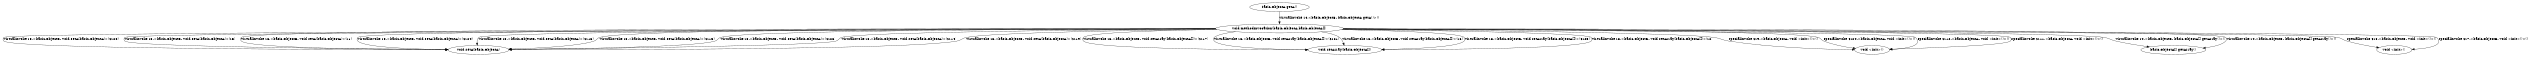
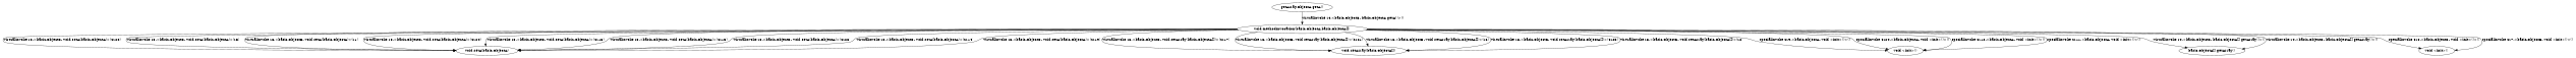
  digraph {
-   n1 [label="basic.ObjectA getA()"]
+   n1 [label="getArray.ObjectA getA()"]
    n2 [label="void methodInvocation(basic.ObjectA,basic.ObjectA[])"]
    n3 [label="void setA(basic.ObjectA)"]
    n4 [label="void setArray(basic.ObjectA[])"]
    n5 [label="void <init>()"]
    n6 [label="basic.ObjectA[] getArray()"]
    n7 [label="void <init>()"]
    n1 -> n2 [label="virtualinvoke r4.<basic.ObjectB: basic.ObjectA getA()>()"]
    n2 -> n3 [label="virtualinvoke r3.<basic.ObjectB: void setA(basic.ObjectA)>($r20)"]
    n2 -> n3 [label="virtualinvoke r3.<basic.ObjectB: void setA(basic.ObjectA)>(r5)"]
    n2 -> n3 [label="virtualinvoke r3.<basic.ObjectB: void setA(basic.ObjectA)>(r1)"]
    n2 -> n3 [label="virtualinvoke r3.<basic.ObjectB: void setA(basic.ObjectA)>($r24)"]
    n2 -> n3 [label="virtualinvoke r3.<basic.ObjectB: void setA(basic.ObjectA)>($r13)"]
    n2 -> n3 [label="virtualinvoke r3.<basic.ObjectB: void setA(basic.ObjectA)>($r15)"]
    n2 -> n3 [label="virtualinvoke r3.<basic.ObjectB: void setA(basic.ObjectA)>($r23)"]
    n2 -> n3 [label="virtualinvoke r3.<basic.ObjectB: void setA(basic.ObjectA)>($r14)"]
    n2 -> n3 [label="virtualinvoke r3.<basic.ObjectB: void setA(basic.ObjectA)>($r19)"]
    n2 -> n4 [label="virtualinvoke r3.<basic.ObjectB: void setArray(basic.ObjectA[])>($r17)"]
    n2 -> n4 [label="virtualinvoke r3.<basic.ObjectB: void setArray(basic.ObjectA[])>($r21)"]
    n2 -> n4 [label="virtualinvoke r3.<basic.ObjectB: void setArray(basic.ObjectA[])>(r6)"]
    n2 -> n4 [label="virtualinvoke r3.<basic.ObjectB: void setArray(basic.ObjectA[])>($r25)"]
    n2 -> n4 [label="virtualinvoke r3.<basic.ObjectB: void setArray(basic.ObjectA[])>(r2)"]
    n2 -> n5 [label="specialinvoke $r9.<basic.ObjectA: void <init>()>()"]
    n2 -> n5 [label="specialinvoke $r24.<basic.ObjectA: void <init>()>()"]
    n2 -> n5 [label="specialinvoke $r12.<basic.ObjectA: void <init>()>()"]
    n2 -> n5 [label="specialinvoke $r11.<basic.ObjectA: void <init>()>()"]
    n2 -> n6 [label="virtualinvoke r4.<basic.ObjectB: basic.ObjectA[] getArray()>()"]
    n2 -> n6 [label="virtualinvoke r4.<basic.ObjectB: basic.ObjectA[] getArray()>()"]
    n2 -> n7 [label="specialinvoke $r8.<basic.ObjectB: void <init>()>()"]
    n2 -> n7 [label="specialinvoke $r7.<basic.ObjectB: void <init>()>()"]
  }
